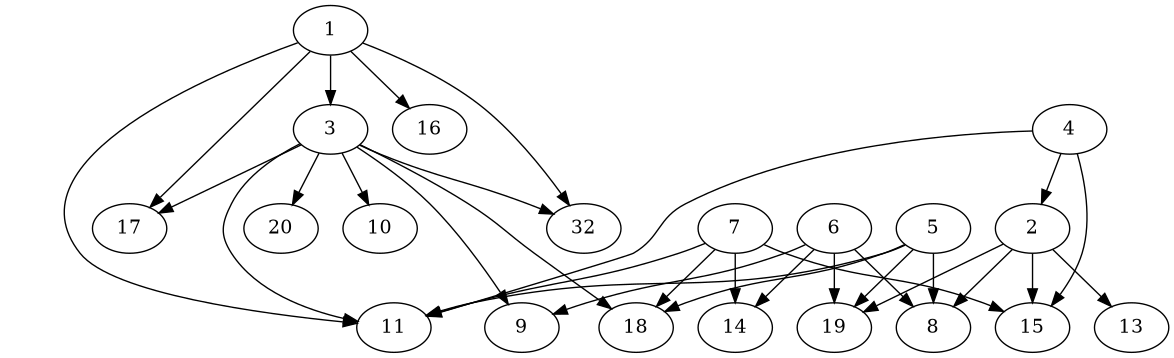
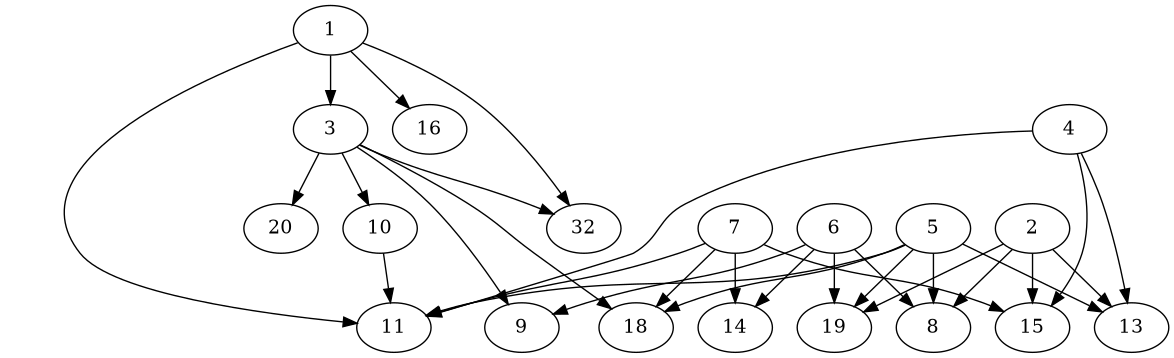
  digraph {
    node [alpha=0.07]
    1 [alpha=0.10 expect_size=41854976]
    11 [alpha=0.18 expect_size=20455424]
    n3 [expect_size=43277312 label=32]
    16 [alpha=0.17 expect_size=21622784]
-   17 [alpha=0.14 expect_size=18001920]
    3 [alpha=0.13 expect_size=7946240]
    10 [alpha=0.00 expect_size=20983808]
    2 [alpha=0.10 expect_size=27552768]
    8 [alpha=0.11 expect_size=51003392]
    13 [expect_size=18813952]
    15 [alpha=0.14 expect_size=12737536]
    19 [alpha=0.17 expect_size=6222848]
    9 [alpha=0.15 expect_size=49965056]
    18 [alpha=0.13 expect_size=27123712]
    20 [alpha=0.13 expect_size=40694784]
    4 [alpha=0.05 expect_size=6796288]
    5 [alpha=0.04 expect_size=9743360]
    6 [alpha=0.18 expect_size=23843840]
    14 [expect_size=48692224]
    7 [alpha=0.04 expect_size=25568256]
    1 -> 11
    1 -> n3
    1 -> 16
-   1 -> 17
    1 -> 3
-   3 -> 11
+   10 -> 11
    3 -> n3
-   3 -> 17
    3 -> 10
    3 -> 9
    3 -> 18
    3 -> 20
    2 -> 8
    2 -> 13
    2 -> 15
    2 -> 19
    4 -> 11
-   4 -> 2
+   4 -> 13
    4 -> 15
    5 -> 11
    5 -> 8
+   5 -> 13
    5 -> 19
    5 -> 18
    6 -> 8
    6 -> 19
    6 -> 9
    6 -> 14
    7 -> 11
    7 -> 15
    7 -> 18
    7 -> 14
  }
